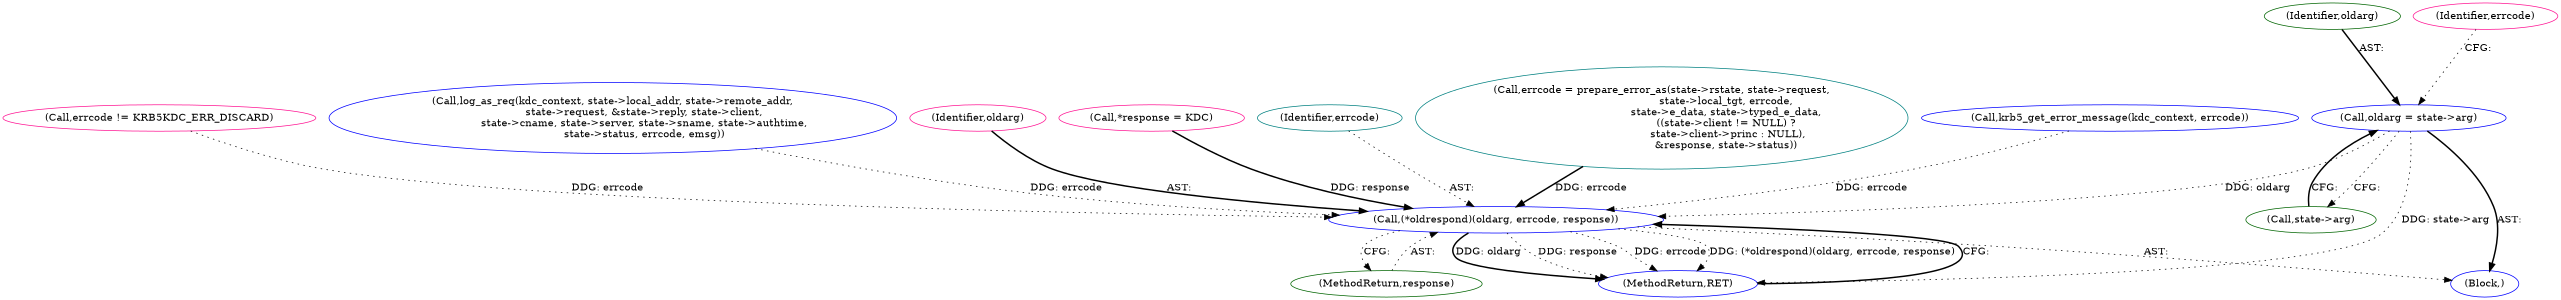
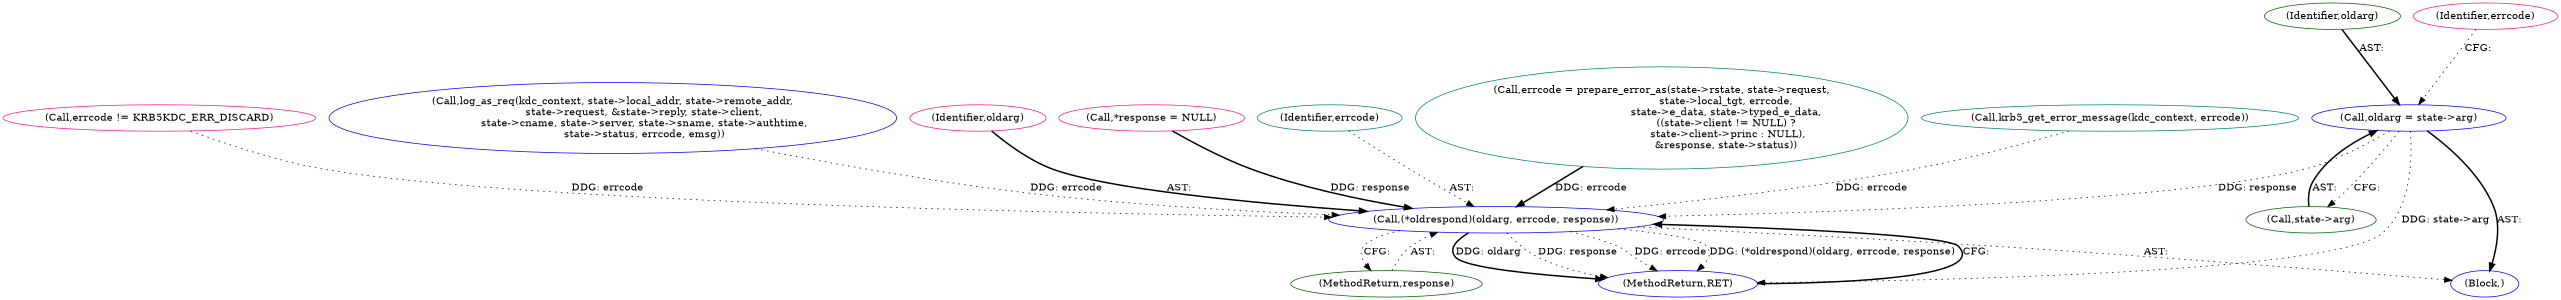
  digraph {
    node [color=blue]
    edge [style=dotted]
    n1 [label="(Call,oldarg = state->arg)"]
    n2 [label="(Call,(*oldrespond)(oldarg, errcode, response))"]
    n3 [label="(Block,)"]
    n4 [color=darkgreen label="(Call,state->arg)"]
    n5 [label="(MethodReturn,RET)"]
    n6 [color=darkgreen label="(MethodReturn,response)"]
    n7 [color=darkgreen label="(Identifier,oldarg)"]
    n8 [color=teal label="(Call,errcode = prepare_error_as(state->rstate, state->request,\n                                       state->local_tgt, errcode,\n                                       state->e_data, state->typed_e_data,\n                                       ((state->client != NULL) ?\n                                        state->client->princ : NULL),\n                                       &response, state->status))"]
-   n9 [label="(Call,krb5_get_error_message(kdc_context, errcode))"]
+   n9 [color=teal label="(Call,krb5_get_error_message(kdc_context, errcode))"]
    n10 [color=deeppink label="(Call,errcode != KRB5KDC_ERR_DISCARD)"]
    n11 [label="(Call,log_as_req(kdc_context, state->local_addr, state->remote_addr,\n                   state->request, &state->reply, state->client,\n                   state->cname, state->server, state->sname, state->authtime,\n                   state->status, errcode, emsg))"]
    n12 [color=deeppink label="(Identifier,oldarg)"]
-   n13 [color=deeppink label="(Call,*response = KDC)"]
+   n13 [color=deeppink label="(Call,*response = NULL)"]
    n14 [color=deeppink label="(Identifier,errcode)"]
    n15 [color=teal label="(Identifier,errcode)"]
-   n1 -> n2 [label="DDG: oldarg"]
+   n1 -> n2 [label="DDG: response"]
    n1 -> n3 [label="AST: " style=bold]
    n1 -> n4 [label="CFG: "]
    n1 -> n5 [label="DDG: state->arg"]
    n2 -> n3 [label="AST: "]
    n2 -> n5 [label="DDG: oldarg" style=bold]
    n2 -> n5 [label="DDG: response"]
    n2 -> n5 [label="DDG: errcode"]
    n2 -> n5 [label="DDG: (*oldrespond)(oldarg, errcode, response)"]
    n2 -> n6 [label="CFG: "]
-   n4 -> n1 [label="CFG: " style=bold]
+   n4 -> n1 [label="AST: " style=bold]
    n5 -> n2 [label="CFG: " style=bold]
    n6 -> n2 [label="AST: "]
    n7 -> n1 [label="AST: " style=bold]
    n8 -> n2 [label="DDG: errcode" style=bold]
    n9 -> n2 [label="DDG: errcode"]
    n10 -> n2 [label="DDG: errcode"]
    n11 -> n2 [label="DDG: errcode"]
    n12 -> n2 [label="AST: " style=bold]
    n13 -> n2 [label="DDG: response" style=bold]
    n14 -> n1 [label="CFG: "]
    n15 -> n2 [label="AST: "]
  }
